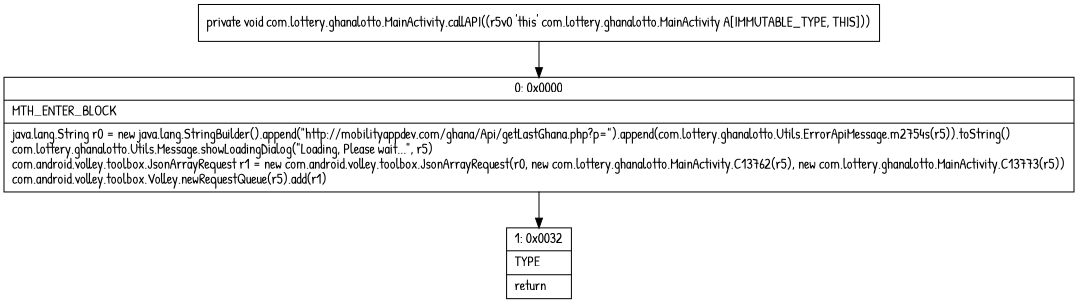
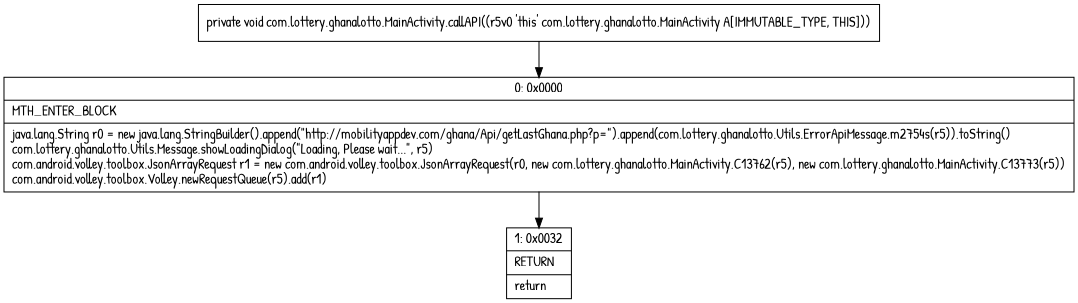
  digraph {
    fontname="Patrick Hand"
    node [shape=record fontname="Patrick Hand"]
    edge [fontname="Patrick Hand"]
    n1 [label="{0\:\ 0x0000|MTH_ENTER_BLOCK\l|java.lang.String r0 = new java.lang.StringBuilder().append(\"http:\/\/mobilityappdev.com\/ghana\/Api\/getLastGhana.php?p=\").append(com.lottery.ghanalotto.Utils.ErrorApiMessage.m2754s(r5)).toString()\lcom.lottery.ghanalotto.Utils.Message.showLoadingDialog(\"Loading, Please wait...\", r5)\lcom.android.volley.toolbox.JsonArrayRequest r1 = new com.android.volley.toolbox.JsonArrayRequest(r0, new com.lottery.ghanalotto.MainActivity.C13762(r5), new com.lottery.ghanalotto.MainActivity.C13773(r5))\lcom.android.volley.toolbox.Volley.newRequestQueue(r5).add(r1)\l}"]
-   n2 [label="{1\:\ 0x0032|TYPE\l|return\l}"]
+   n2 [label="{1\:\ 0x0032|RETURN\l|return\l}"]
    n3 [label="{private void com.lottery.ghanalotto.MainActivity.callAPI((r5v0 'this' com.lottery.ghanalotto.MainActivity A[IMMUTABLE_TYPE, THIS])) }"]
    n1 -> n2
    n3 -> n1
  }
